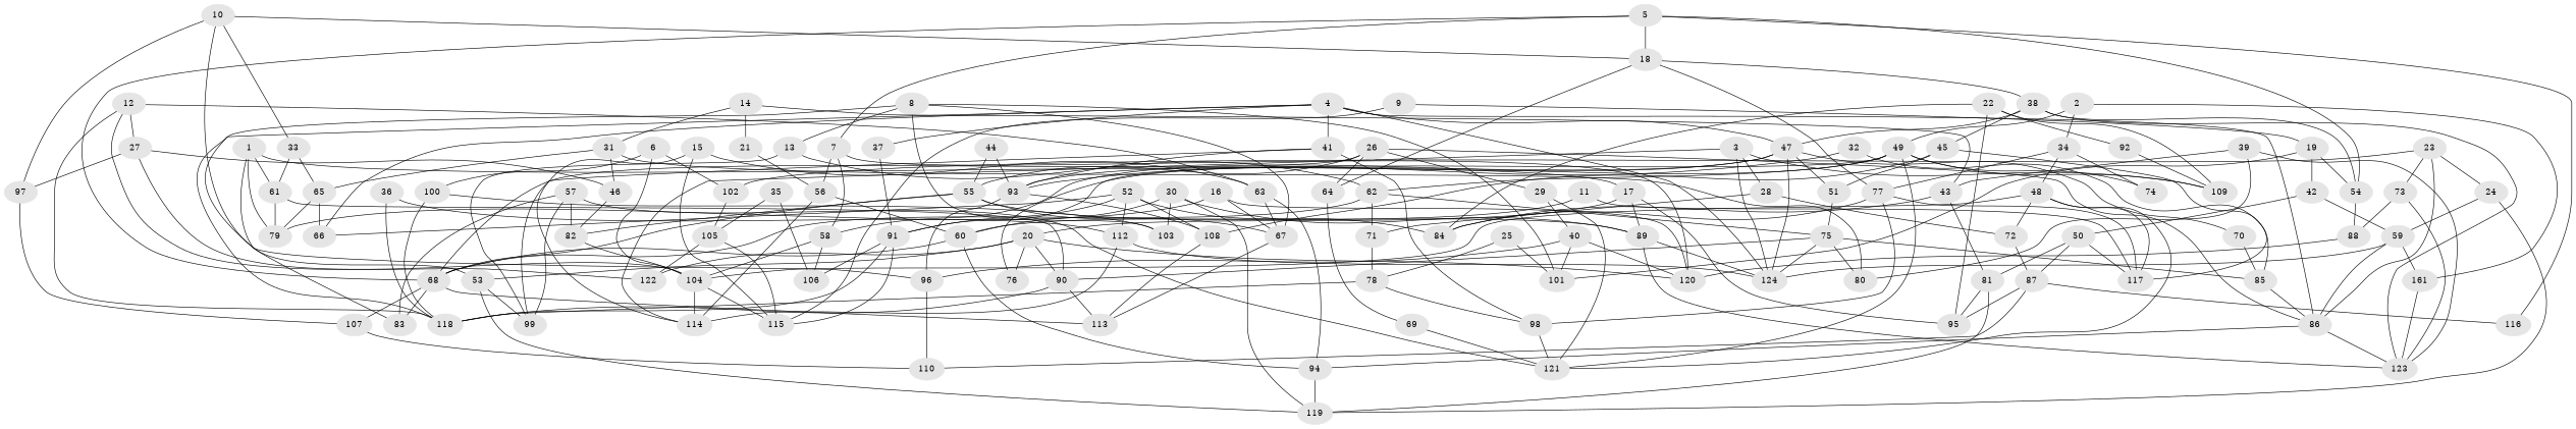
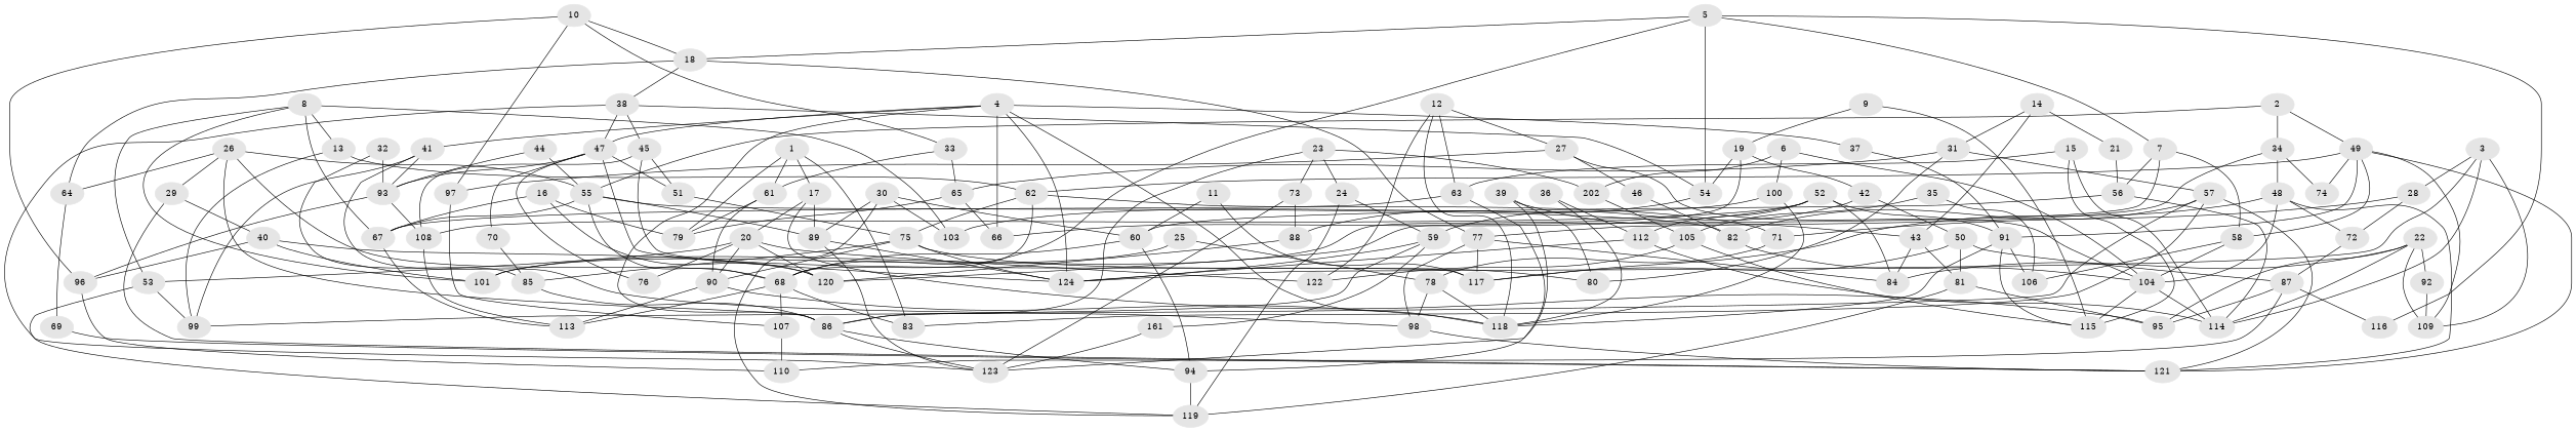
  graph {
    node [color=gray90 style=filled]
    1
    17
    61
    79
    83
    20
    89
    95
    90
    2
    34
    49
    n13 [label=161]
    77
    48
    74
    109
    58
    62
    121
    91
    123
    3
    28
    114
    124
    71
    72
    4
    37
    41
    47
    66
    86
    118
    24
    59
    119
    99
    93
    98
    76
    51
    70
    94
    5
    7
    18
    54
    68
    116
    56
    120
    38
    64
    88
    113
    107
    6
    100
-   102
+   102 [label=202]
    104
    103
    105
    115
    60
    106
    8
    13
    53
    67
    101
    9
    19
    42
    10
    33
    96
    97
    65
    110
    11
    117
    12
    27
    63
    122
    46
    75
    14
    21
    31
    43
    57
    80
    84
    81
    15
    16
    45
    69
    50
    22
    92
    23
    73
    25
    78
    26
    29
    55
    40
    82
    87
    30
    32
    85
    108
    35
    36
    112
    39
    44
    52
    1 -- 17
    1 -- 61
    1 -- 79
    1 -- 83
    17 -- 20
    17 -- 89
    17 -- 95
    61 -- 79
    61 -- 90
    20 -- 90
    20 -- 76
    20 -- 120
    20 -- 53
    20 -- 122
    89 -- 123
    89 -- 124
    90 -- 118
    90 -- 113
    2 -- 34
    2 -- 49
-   2 -- n13
+   2 -- 55
    34 -- 77
    34 -- 48
    34 -- 74
    49 -- 74
    49 -- 109
    49 -- 58
    49 -- 62
    49 -- 121
    49 -- 91
    n13 -- 123
    77 -- 98
    77 -- 117
    77 -- 84
    48 -- 121
    48 -- 72
    48 -- 104
    48 -- 117
    58 -- 104
    58 -- 106
    62 -- 71
    62 -- 68
    62 -- 75
    91 -- 118
    91 -- 115
    91 -- 106
    3 -- 109
    3 -- 28
    3 -- 114
    3 -- 124
    28 -- 71
    28 -- 72
    71 -- 78
    72 -- 87
    4 -- 124
    4 -- 37
    4 -- 41
    4 -- 47
    4 -- 66
    4 -- 86
    4 -- 118
    37 -- 91
    41 -- 99
    41 -- 93
    41 -- 98
    47 -- 124
    47 -- 93
    47 -- 76
    47 -- 51
    47 -- 70
    86 -- 123
    86 -- 94
    24 -- 59
    24 -- 119
    59 -- n13
    59 -- 124
    59 -- 86
    93 -- 96
    93 -- 108
    98 -- 121
    51 -- 75
    70 -- 85
    94 -- 119
    5 -- 7
    5 -- 18
    5 -- 54
    5 -- 68
    5 -- 116
    7 -- 58
    7 -- 56
    7 -- 120
    18 -- 77
    18 -- 38
    18 -- 64
    54 -- 88
    68 -- 83
    68 -- 113
    68 -- 107
    56 -- 114
    56 -- 60
    38 -- 123
    38 -- 47
    38 -- 54
    38 -- 45
    64 -- 69
    88 -- 120
    107 -- 110
    6 -- 100
    6 -- 102
    6 -- 104
    100 -- 118
    100 -- 103
    102 -- 105
    104 -- 114
    104 -- 115
    105 -- 115
    105 -- 122
    60 -- 94
    60 -- 68
    8 -- 103
    8 -- 13
    8 -- 53
    8 -- 67
    8 -- 101
    13 -- 62
    13 -- 99
    53 -- 119
    53 -- 99
    67 -- 113
    9 -- 115
    9 -- 19
    19 -- 54
    19 -- 101
    19 -- 42
    42 -- 59
    42 -- 50
    10 -- 18
    10 -- 33
    10 -- 96
    10 -- 97
    33 -- 61
    33 -- 65
    96 -- 110
    97 -- 107
    65 -- 79
    65 -- 66
    11 -- 60
    11 -- 117
    12 -- 118
    12 -- 27
    12 -- 63
    12 -- 122
    27 -- 104
    27 -- 97
    27 -- 46
    63 -- 94
    63 -- 67
    46 -- 82
    75 -- 90
    75 -- 124
    75 -- 80
    75 -- 85
    14 -- 21
    14 -- 31
    14 -- 43
    21 -- 56
    31 -- 65
-   31 -- 46
+   31 -- 57
    31 -- 80
    43 -- 84
    43 -- 81
    57 -- 83
    57 -- 121
    57 -- 99
    57 -- 82
    81 -- 95
    81 -- 119
    15 -- 114
    15 -- 115
    15 -- 63
    16 -- 79
    16 -- 120
    16 -- 67
    45 -- 51
    45 -- 117
    45 -- 108
    69 -- 121
    50 -- 117
    50 -- 81
    50 -- 87
    22 -- 95
    22 -- 109
+   22 -- 114
    22 -- 84
    22 -- 92
    92 -- 109
    23 -- 86
    23 -- 24
    23 -- 102
    23 -- 73
    73 -- 123
    73 -- 88
    25 -- 101
    25 -- 78
    78 -- 118
    78 -- 98
    26 -- 86
    26 -- 68
    26 -- 64
    26 -- 29
    26 -- 55
    29 -- 121
    29 -- 40
    55 -- 89
    55 -- 68
    55 -- 67
    55 -- 82
    40 -- 120
    40 -- 101
    40 -- 96
    82 -- 104
    87 -- 95
    87 -- 116
    87 -- 110
    30 -- 89
    30 -- 119
    30 -- 103
    30 -- 60
    32 -- 93
    32 -- 85
    85 -- 86
    108 -- 113
    35 -- 105
    35 -- 106
    36 -- 118
    36 -- 112
    112 -- 114
    112 -- 124
    39 -- 123
    39 -- 43
    39 -- 80
    44 -- 93
    44 -- 55
    52 -- 91
    52 -- 66
    52 -- 84
    52 -- 108
    52 -- 112
  }
